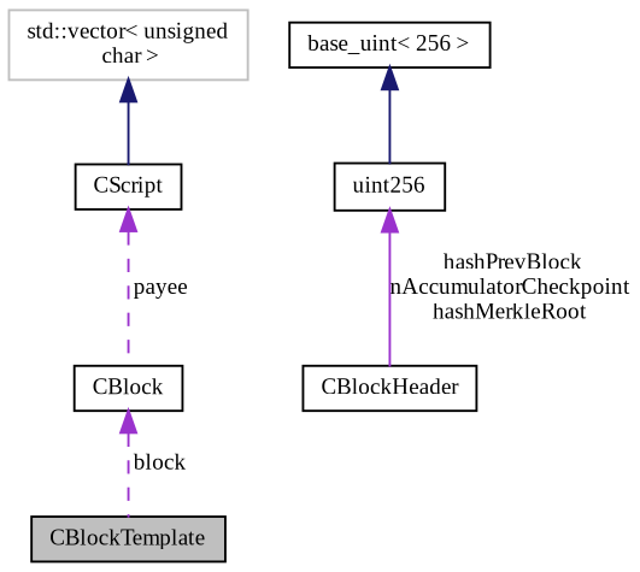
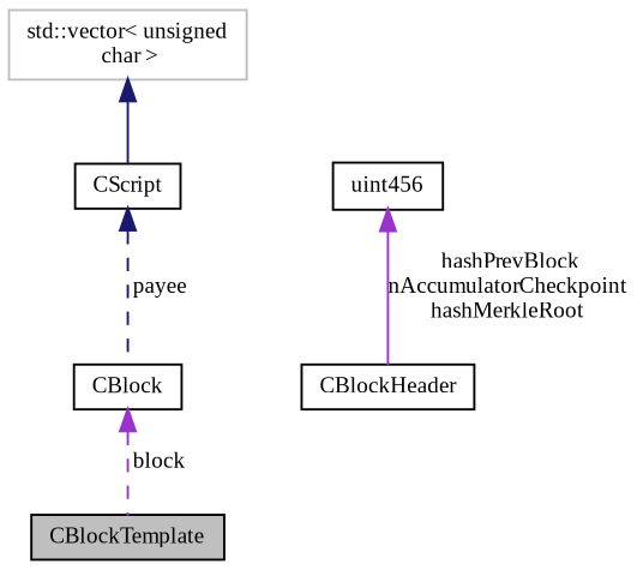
  digraph {
    fontname="Liberation Serif"
    node [color=black fillcolor=white fontname="Liberation Serif" fontsize=10 shape=record style=filled]
    edge [color=darkorchid3 dir=back fontname="Liberation Serif" fontsize=10 labelfontname=Helvetica labelfontsize=10 style=solid]
    n1 [fillcolor=grey75 fontcolor=black height=0.2 label=CBlockTemplate width=0.4]
    n2 [height=0.2 label=CBlock width=0.4]
    n3 [height=0.2 label=CBlockHeader width=0.4]
-   n4 [height=0.2 label=uint256 width=0.4]
-   n5 [height=0.2 label="base_uint\< 256 \>" width=0.4]
+   n4 [height=0.2 label=uint456 width=0.4]
    n6 [height=0.2 label=CScript width=0.4]
    n7 [color=grey75 height=0.2 label="std::vector\< unsigned\l char \>" width=0.4]
    n2 -> n1 [label=" block" style=dashed]
    n4 -> n3 [label=" hashPrevBlock\nnAccumulatorCheckpoint\nhashMerkleRoot"]
-   n5 -> n4 [color=midnightblue]
-   n6 -> n2 [label=" payee" style=dashed]
+   n6 -> n2 [color=midnightblue label=" payee" style=dashed]
    n7 -> n6 [color=midnightblue]
  }
